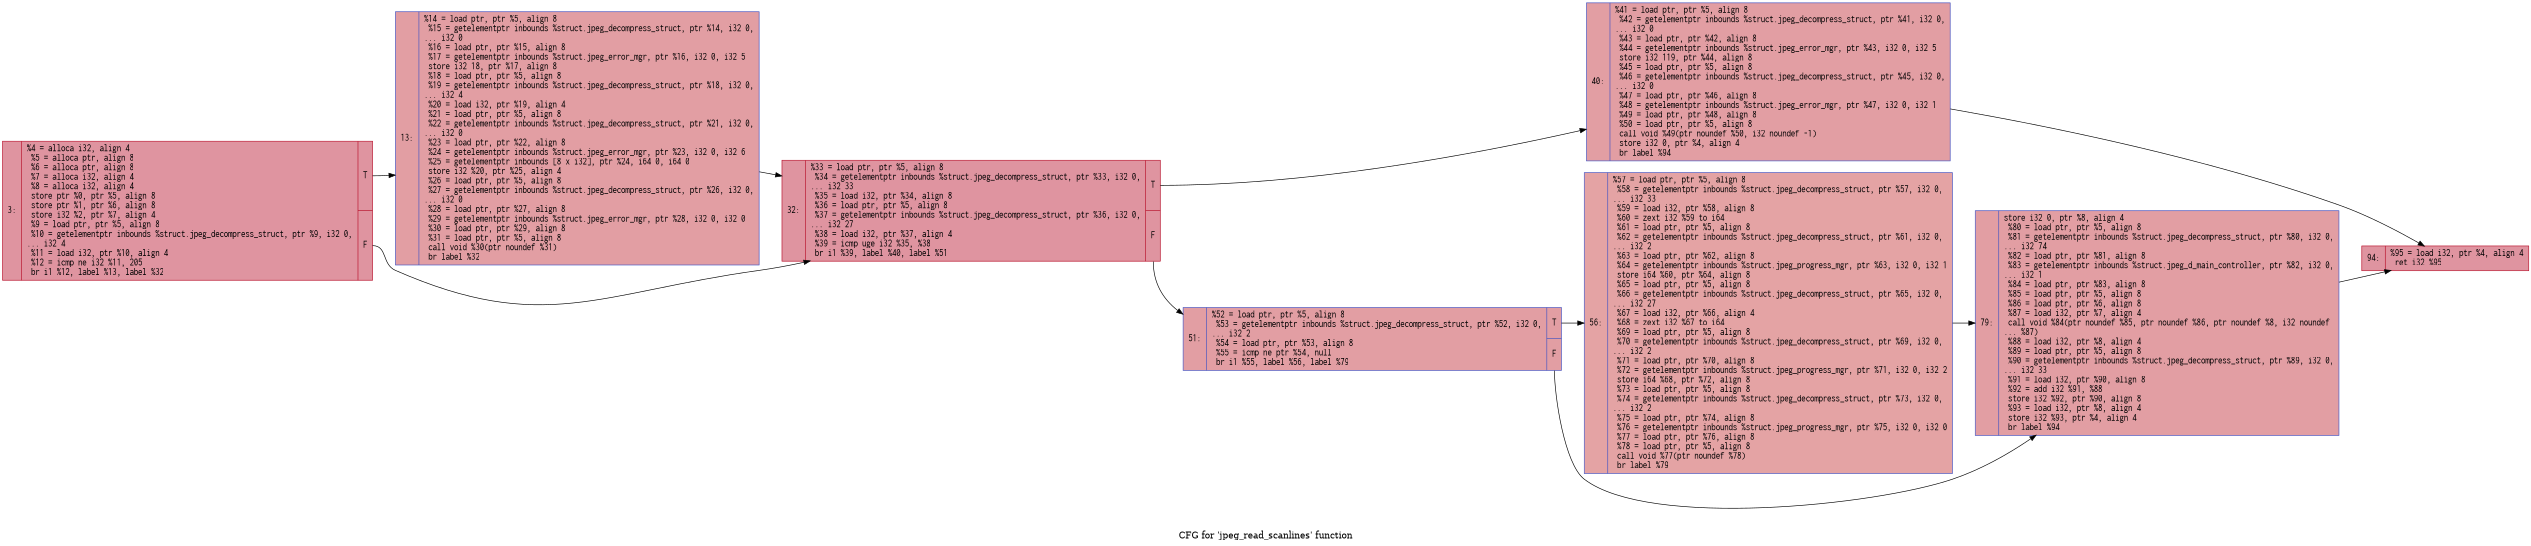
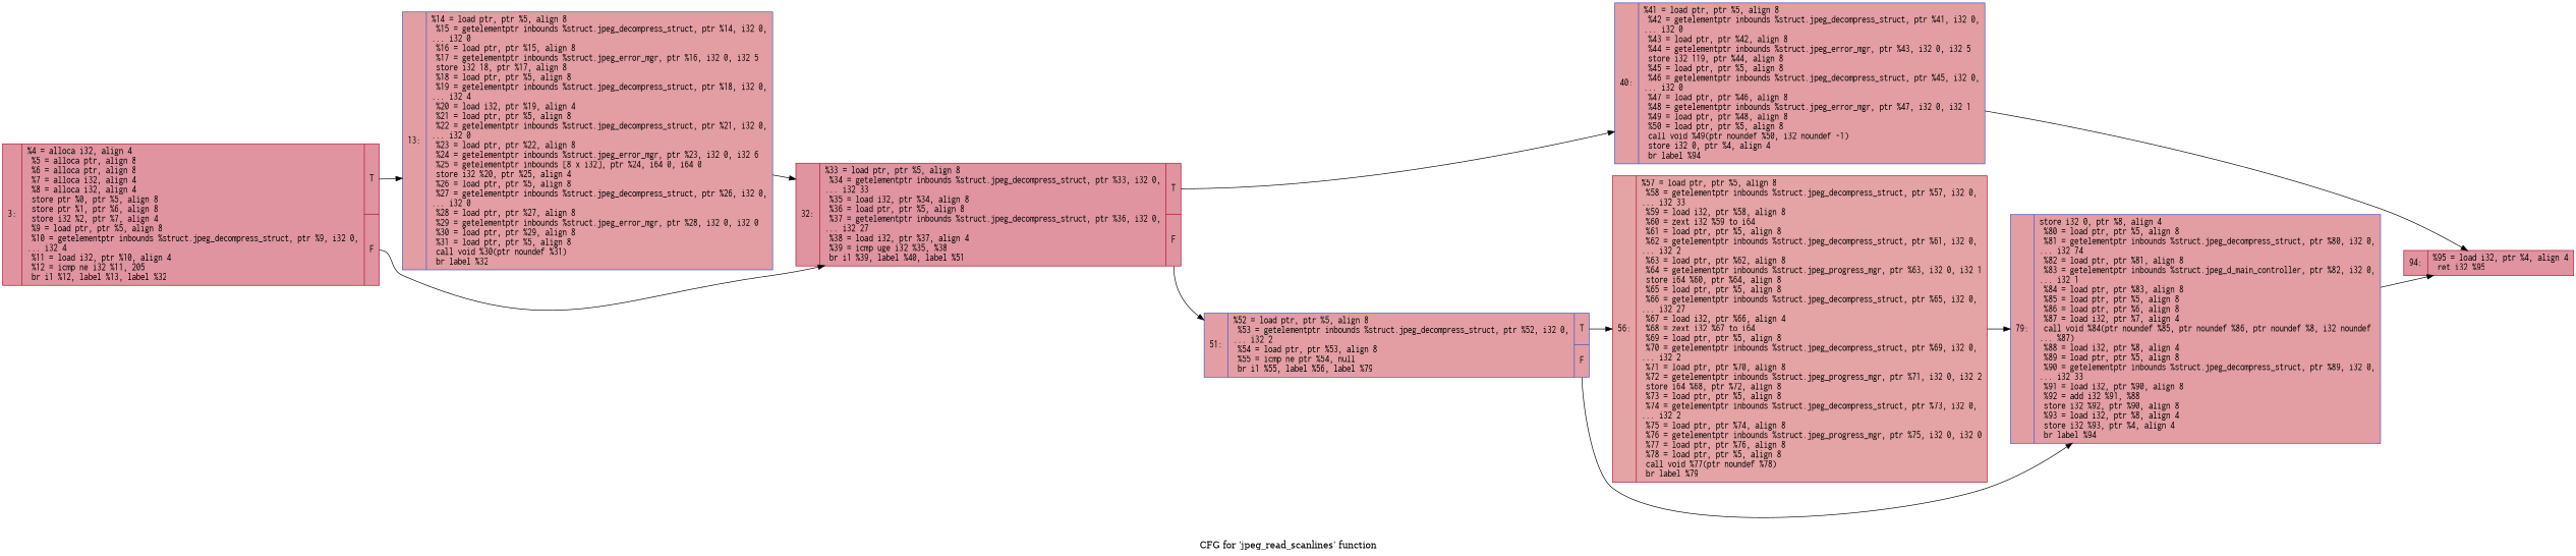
  digraph {
    label="CFG for 'jpeg_read_scanlines' function"
    rankdir=LR
    node [color="#3d50c3ff" fillcolor="#be242e70" fontname=Courier shape=record style=filled]
    n1 [color="#b70d28ff" fillcolor="#b70d2870" label="{3:\l|  %4 = alloca i32, align 4\l  %5 = alloca ptr, align 8\l  %6 = alloca ptr, align 8\l  %7 = alloca i32, align 4\l  %8 = alloca i32, align 4\l  store ptr %0, ptr %5, align 8\l  store ptr %1, ptr %6, align 8\l  store i32 %2, ptr %7, align 4\l  %9 = load ptr, ptr %5, align 8\l  %10 = getelementptr inbounds %struct.jpeg_decompress_struct, ptr %9, i32 0,\l... i32 4\l  %11 = load i32, ptr %10, align 4\l  %12 = icmp ne i32 %11, 205\l  br i1 %12, label %13, label %32\l|{<s0>T|<s1>F}}"]
    n2 [label="{13:\l|  %14 = load ptr, ptr %5, align 8\l  %15 = getelementptr inbounds %struct.jpeg_decompress_struct, ptr %14, i32 0,\l... i32 0\l  %16 = load ptr, ptr %15, align 8\l  %17 = getelementptr inbounds %struct.jpeg_error_mgr, ptr %16, i32 0, i32 5\l  store i32 18, ptr %17, align 8\l  %18 = load ptr, ptr %5, align 8\l  %19 = getelementptr inbounds %struct.jpeg_decompress_struct, ptr %18, i32 0,\l... i32 4\l  %20 = load i32, ptr %19, align 4\l  %21 = load ptr, ptr %5, align 8\l  %22 = getelementptr inbounds %struct.jpeg_decompress_struct, ptr %21, i32 0,\l... i32 0\l  %23 = load ptr, ptr %22, align 8\l  %24 = getelementptr inbounds %struct.jpeg_error_mgr, ptr %23, i32 0, i32 6\l  %25 = getelementptr inbounds [8 x i32], ptr %24, i64 0, i64 0\l  store i32 %20, ptr %25, align 4\l  %26 = load ptr, ptr %5, align 8\l  %27 = getelementptr inbounds %struct.jpeg_decompress_struct, ptr %26, i32 0,\l... i32 0\l  %28 = load ptr, ptr %27, align 8\l  %29 = getelementptr inbounds %struct.jpeg_error_mgr, ptr %28, i32 0, i32 0\l  %30 = load ptr, ptr %29, align 8\l  %31 = load ptr, ptr %5, align 8\l  call void %30(ptr noundef %31)\l  br label %32\l}"]
    n3 [color="#b70d28ff" fillcolor="#b70d2870" label="{32:\l|  %33 = load ptr, ptr %5, align 8\l  %34 = getelementptr inbounds %struct.jpeg_decompress_struct, ptr %33, i32 0,\l... i32 33\l  %35 = load i32, ptr %34, align 8\l  %36 = load ptr, ptr %5, align 8\l  %37 = getelementptr inbounds %struct.jpeg_decompress_struct, ptr %36, i32 0,\l... i32 27\l  %38 = load i32, ptr %37, align 4\l  %39 = icmp uge i32 %35, %38\l  br i1 %39, label %40, label %51\l|{<s0>T|<s1>F}}"]
    n4 [label="{40:\l|  %41 = load ptr, ptr %5, align 8\l  %42 = getelementptr inbounds %struct.jpeg_decompress_struct, ptr %41, i32 0,\l... i32 0\l  %43 = load ptr, ptr %42, align 8\l  %44 = getelementptr inbounds %struct.jpeg_error_mgr, ptr %43, i32 0, i32 5\l  store i32 119, ptr %44, align 8\l  %45 = load ptr, ptr %5, align 8\l  %46 = getelementptr inbounds %struct.jpeg_decompress_struct, ptr %45, i32 0,\l... i32 0\l  %47 = load ptr, ptr %46, align 8\l  %48 = getelementptr inbounds %struct.jpeg_error_mgr, ptr %47, i32 0, i32 1\l  %49 = load ptr, ptr %48, align 8\l  %50 = load ptr, ptr %5, align 8\l  call void %49(ptr noundef %50, i32 noundef -1)\l  store i32 0, ptr %4, align 4\l  br label %94\l}"]
    n5 [label="{51:\l|  %52 = load ptr, ptr %5, align 8\l  %53 = getelementptr inbounds %struct.jpeg_decompress_struct, ptr %52, i32 0,\l... i32 2\l  %54 = load ptr, ptr %53, align 8\l  %55 = icmp ne ptr %54, null\l  br i1 %55, label %56, label %79\l|{<s0>T|<s1>F}}"]
    n6 [color="#b70d28ff" fillcolor="#b70d2870" label="{94:\l|  %95 = load i32, ptr %4, align 4\l  ret i32 %95\l}"]
-   n7 [fillcolor="#c32e3170" label="{56:\l|  %57 = load ptr, ptr %5, align 8\l  %58 = getelementptr inbounds %struct.jpeg_decompress_struct, ptr %57, i32 0,\l... i32 33\l  %59 = load i32, ptr %58, align 8\l  %60 = zext i32 %59 to i64\l  %61 = load ptr, ptr %5, align 8\l  %62 = getelementptr inbounds %struct.jpeg_decompress_struct, ptr %61, i32 0,\l... i32 2\l  %63 = load ptr, ptr %62, align 8\l  %64 = getelementptr inbounds %struct.jpeg_progress_mgr, ptr %63, i32 0, i32 1\l  store i64 %60, ptr %64, align 8\l  %65 = load ptr, ptr %5, align 8\l  %66 = getelementptr inbounds %struct.jpeg_decompress_struct, ptr %65, i32 0,\l... i32 27\l  %67 = load i32, ptr %66, align 4\l  %68 = zext i32 %67 to i64\l  %69 = load ptr, ptr %5, align 8\l  %70 = getelementptr inbounds %struct.jpeg_decompress_struct, ptr %69, i32 0,\l... i32 2\l  %71 = load ptr, ptr %70, align 8\l  %72 = getelementptr inbounds %struct.jpeg_progress_mgr, ptr %71, i32 0, i32 2\l  store i64 %68, ptr %72, align 8\l  %73 = load ptr, ptr %5, align 8\l  %74 = getelementptr inbounds %struct.jpeg_decompress_struct, ptr %73, i32 0,\l... i32 2\l  %75 = load ptr, ptr %74, align 8\l  %76 = getelementptr inbounds %struct.jpeg_progress_mgr, ptr %75, i32 0, i32 0\l  %77 = load ptr, ptr %76, align 8\l  %78 = load ptr, ptr %5, align 8\l  call void %77(ptr noundef %78)\l  br label %79\l}"]
+   n7 [color="#b70d28ff" fillcolor="#c32e3170" label="{56:\l|  %57 = load ptr, ptr %5, align 8\l  %58 = getelementptr inbounds %struct.jpeg_decompress_struct, ptr %57, i32 0,\l... i32 33\l  %59 = load i32, ptr %58, align 8\l  %60 = zext i32 %59 to i64\l  %61 = load ptr, ptr %5, align 8\l  %62 = getelementptr inbounds %struct.jpeg_decompress_struct, ptr %61, i32 0,\l... i32 2\l  %63 = load ptr, ptr %62, align 8\l  %64 = getelementptr inbounds %struct.jpeg_progress_mgr, ptr %63, i32 0, i32 1\l  store i64 %60, ptr %64, align 8\l  %65 = load ptr, ptr %5, align 8\l  %66 = getelementptr inbounds %struct.jpeg_decompress_struct, ptr %65, i32 0,\l... i32 27\l  %67 = load i32, ptr %66, align 4\l  %68 = zext i32 %67 to i64\l  %69 = load ptr, ptr %5, align 8\l  %70 = getelementptr inbounds %struct.jpeg_decompress_struct, ptr %69, i32 0,\l... i32 2\l  %71 = load ptr, ptr %70, align 8\l  %72 = getelementptr inbounds %struct.jpeg_progress_mgr, ptr %71, i32 0, i32 2\l  store i64 %68, ptr %72, align 8\l  %73 = load ptr, ptr %5, align 8\l  %74 = getelementptr inbounds %struct.jpeg_decompress_struct, ptr %73, i32 0,\l... i32 2\l  %75 = load ptr, ptr %74, align 8\l  %76 = getelementptr inbounds %struct.jpeg_progress_mgr, ptr %75, i32 0, i32 0\l  %77 = load ptr, ptr %76, align 8\l  %78 = load ptr, ptr %5, align 8\l  call void %77(ptr noundef %78)\l  br label %79\l}"]
    n8 [label="{79:\l|  store i32 0, ptr %8, align 4\l  %80 = load ptr, ptr %5, align 8\l  %81 = getelementptr inbounds %struct.jpeg_decompress_struct, ptr %80, i32 0,\l... i32 74\l  %82 = load ptr, ptr %81, align 8\l  %83 = getelementptr inbounds %struct.jpeg_d_main_controller, ptr %82, i32 0,\l... i32 1\l  %84 = load ptr, ptr %83, align 8\l  %85 = load ptr, ptr %5, align 8\l  %86 = load ptr, ptr %6, align 8\l  %87 = load i32, ptr %7, align 4\l  call void %84(ptr noundef %85, ptr noundef %86, ptr noundef %8, i32 noundef\l... %87)\l  %88 = load i32, ptr %8, align 4\l  %89 = load ptr, ptr %5, align 8\l  %90 = getelementptr inbounds %struct.jpeg_decompress_struct, ptr %89, i32 0,\l... i32 33\l  %91 = load i32, ptr %90, align 8\l  %92 = add i32 %91, %88\l  store i32 %92, ptr %90, align 8\l  %93 = load i32, ptr %8, align 4\l  store i32 %93, ptr %4, align 4\l  br label %94\l}"]
    n1 -> n2 [tailport=s0]
    n1 -> n3 [tailport=s1]
    n2 -> n3
    n3 -> n4 [tailport=s0]
    n3 -> n5 [tailport=s1]
    n4 -> n6
    n5 -> n7 [tailport=s0]
    n5 -> n8 [tailport=s1]
    n7 -> n8
    n8 -> n6
  }
